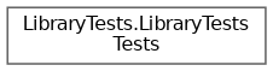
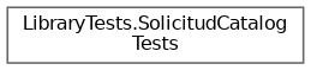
  digraph {
    rankdir=LR
-   n1 [color=grey40 fillcolor=white fontname=Helvetica fontsize=10 height=0.2 label="LibraryTests.LibraryTests\lTests" shape=box style=filled width=0.4]
+   n1 [color=grey40 fillcolor=white fontname=Helvetica fontsize=10 height=0.2 label="LibraryTests.SolicitudCatalog\lTests" shape=box style=filled width=0.4]
  }
